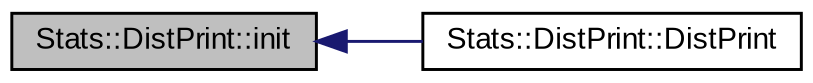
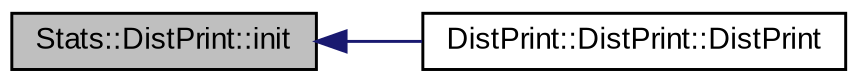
  digraph {
    rankdir=LR
    fontname="Liberation Sans"
    node [color=black fontname="Liberation Sans" fontsize=10 shape=record style=filled]
    n1 [fillcolor=grey75 fontcolor=black height=0.2 label="Stats::DistPrint::init" width=0.4]
-   n2 [fillcolor=white height=0.2 label="Stats::DistPrint::DistPrint" width=0.4]
+   n2 [fillcolor=white height=0.2 label="DistPrint::DistPrint::DistPrint" width=0.4]
    n1 -> n2 [color=midnightblue dir=back fontname="Liberation Sans" fontsize=10 labelfontname=Helvetica labelfontsize=10 style=solid]
  }
